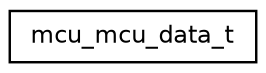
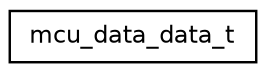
  digraph {
    rankdir=LR
-   n1 [color=black fillcolor=white fontname=Helvetica fontsize=10 height=0.2 label=mcu_mcu_data_t shape=record style=filled width=0.4]
+   n1 [color=black fillcolor=white fontname=Helvetica fontsize=10 height=0.2 label=mcu_data_data_t shape=record style=filled width=0.4]
  }
